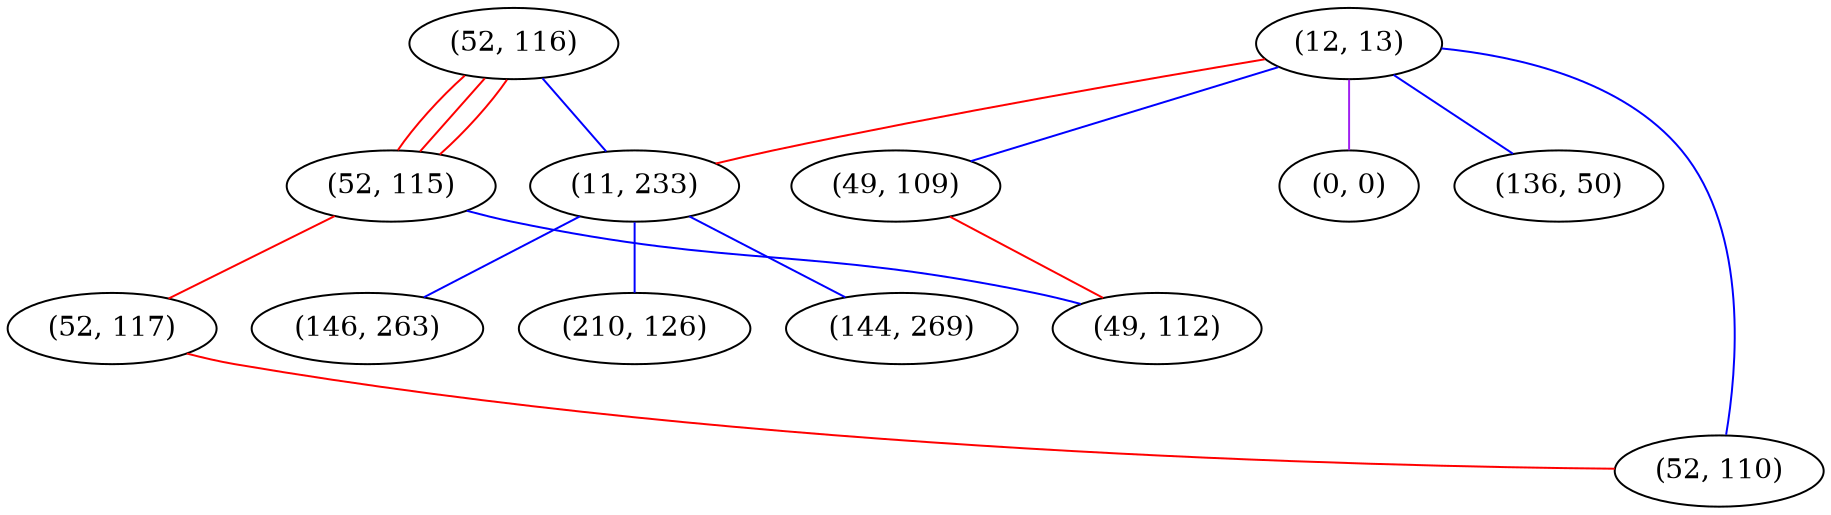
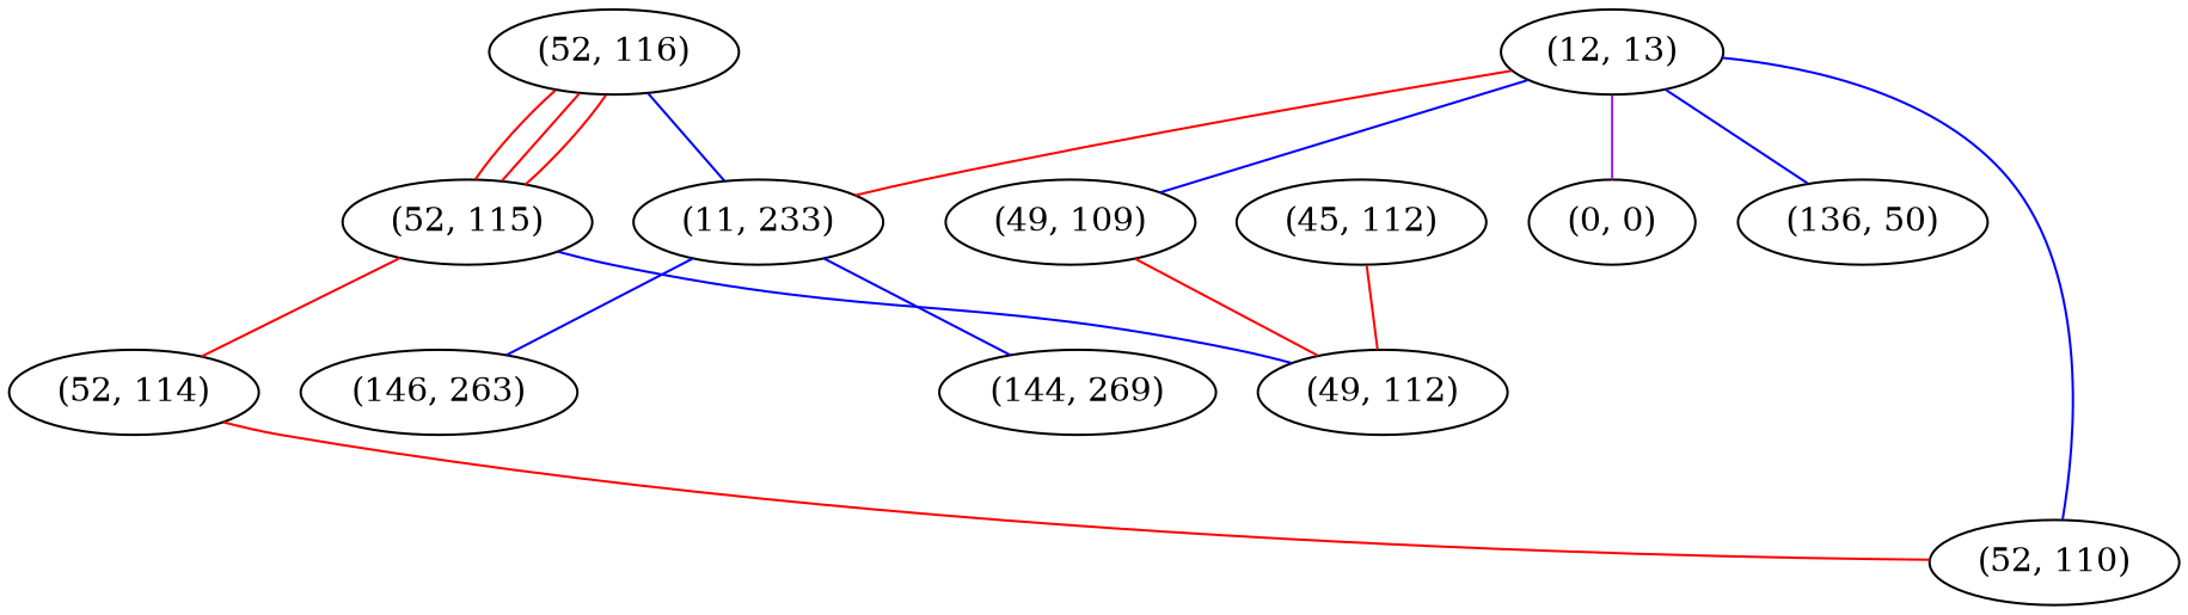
  graph {
    edge [color=blue weight=1]
    "(52, 116)"
    "(11, 233)"
    "(52, 115)"
    "(146, 263)"
-   "(210, 126)"
    "(144, 269)"
    "(49, 112)"
-   "(52, 114)" [label="(52, 117)"]
+   "(52, 114)"
    "(12, 13)"
    "(0, 0)"
    "(136, 50)"
    "(49, 109)"
    "(52, 110)"
+   "(45, 112)"
    "(52, 116)" -- "(11, 233)" [weight=3]
    "(52, 116)" -- "(52, 115)" [color=red]
    "(52, 116)" -- "(52, 115)" [color=red]
    "(52, 116)" -- "(52, 115)" [color=red]
    "(11, 233)" -- "(146, 263)" [weight=3]
-   "(11, 233)" -- "(210, 126)" [weight=3]
    "(11, 233)" -- "(144, 269)" [weight=3]
    "(52, 115)" -- "(49, 112)"
    "(52, 115)" -- "(52, 114)" [color=red]
    "(52, 114)" -- "(52, 110)" [color=red]
    "(12, 13)" -- "(11, 233)" [color=red]
    "(12, 13)" -- "(0, 0)" [color=purple weight=4]
    "(12, 13)" -- "(136, 50)" [weight=3]
    "(12, 13)" -- "(49, 109)" [weight=3]
    "(12, 13)" -- "(52, 110)" [weight=3]
    "(49, 109)" -- "(49, 112)" [color=red]
+   "(45, 112)" -- "(49, 112)" [color=red]
  }
